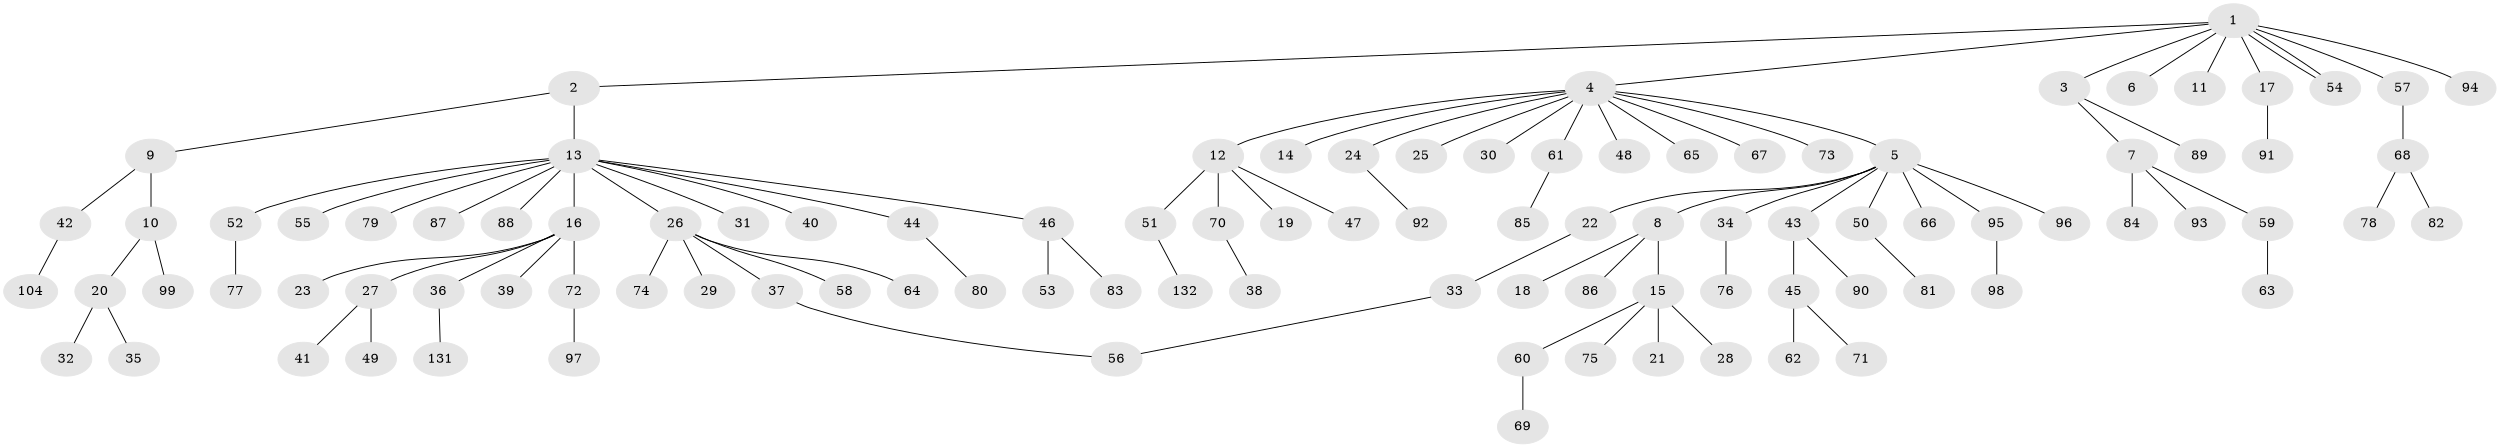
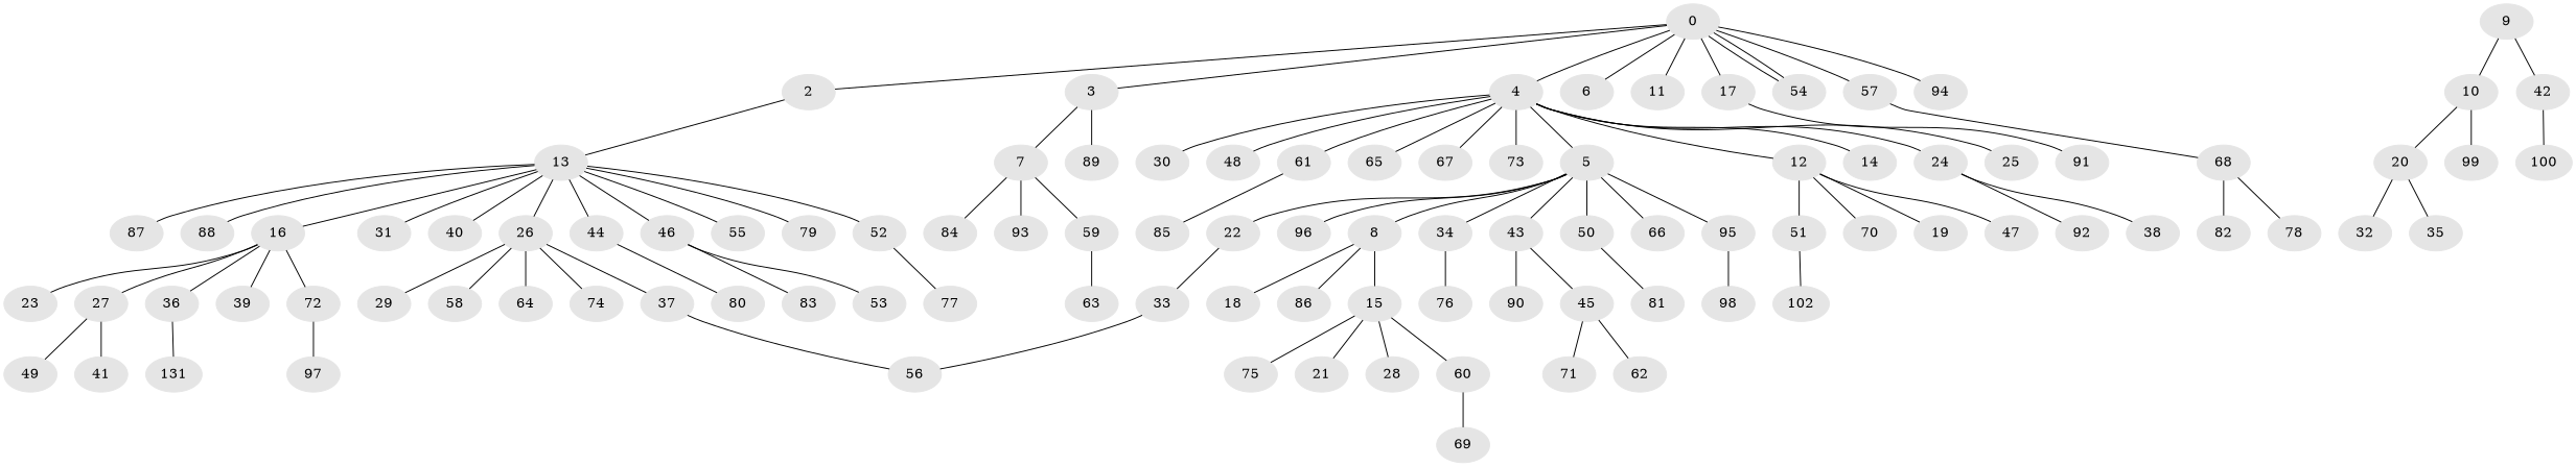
  graph {
    node [color=gray90 style=filled]
-   1
+   1 [label=0]
    2
    3
    4
    6
    11
    17
    54
    57
    94
    9
    13
    7
    89
    5
    12
    14
    24
    25
    30
    48
    61
    65
    67
    73
    91
    68
    10
    42
    16
    26
    31
    40
    44
    46
    52
    55
    79
    87
    88
    59
    84
    93
    8
    22
    34
    43
    50
    66
    95
    96
    70
    19
    47
    51
    38
    92
    85
    15
    18
    86
    33
    76
    45
    90
    81
    98
    63
    21
    28
    60
    75
    20
    99
-   100 [label=104]
+   100
    32
    35
-   102 [label=132]
+   102
    23
    27
    36
    39
    72
    29
    37
    58
    64
    74
    80
    53
    83
    77
    69
    41
    49
    n96 [label=131]
    97
    56
    62
    71
    78
    82
    1 -- 2
    1 -- 3
    1 -- 4
    1 -- 6
    1 -- 11
    1 -- 17
    1 -- 54
    1 -- 54
    1 -- 57
    1 -- 94
-   2 -- 9
    2 -- 13
    3 -- 7
    3 -- 89
    4 -- 5
    4 -- 12
    4 -- 14
    4 -- 24
    4 -- 25
    4 -- 30
    4 -- 48
    4 -- 61
    4 -- 65
    4 -- 67
    4 -- 73
    17 -- 91
    57 -- 68
    9 -- 10
    9 -- 42
    13 -- 16
    13 -- 26
    13 -- 31
    13 -- 40
    13 -- 44
    13 -- 46
    13 -- 52
    13 -- 55
    13 -- 79
    13 -- 87
    13 -- 88
    7 -- 59
    7 -- 84
    7 -- 93
    5 -- 8
    5 -- 22
    5 -- 34
    5 -- 43
    5 -- 50
    5 -- 66
    5 -- 95
    5 -- 96
    12 -- 70
    12 -- 19
    12 -- 47
    12 -- 51
-   70 -- 38
+   24 -- 38
    24 -- 92
    61 -- 85
    68 -- 78
    68 -- 82
    10 -- 20
    10 -- 99
    42 -- 100
    16 -- 23
    16 -- 27
    16 -- 36
    16 -- 39
    16 -- 72
    26 -- 29
    26 -- 37
    26 -- 58
    26 -- 64
    26 -- 74
    44 -- 80
    46 -- 53
    46 -- 83
    52 -- 77
    59 -- 63
    8 -- 15
    8 -- 18
    8 -- 86
    22 -- 33
    34 -- 76
    43 -- 45
    43 -- 90
    50 -- 81
    95 -- 98
    51 -- 102
    15 -- 21
    15 -- 28
    15 -- 60
    15 -- 75
    33 -- 56
    45 -- 62
    45 -- 71
    60 -- 69
    20 -- 32
    20 -- 35
    27 -- 41
    27 -- 49
    36 -- n96
    72 -- 97
    37 -- 56
  }
